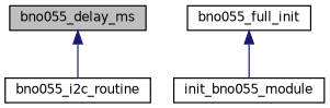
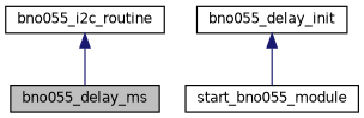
  digraph {
    rankdir=TB
    node [color=black fillcolor=white fontname=Helvetica fontsize=10 shape=record style=filled]
    edge [color=midnightblue dir=back fontname=Helvetica fontsize=10 labelfontname=Helvetica labelfontsize=10 style=solid]
    n1 [fillcolor=grey75 fontcolor=black height=0.2 label=bno055_delay_ms width=0.4]
    n2 [height=0.2 label=bno055_i2c_routine width=0.4]
-   n3 [height=0.2 label=bno055_full_init width=0.4]
-   n4 [height=0.2 label=init_bno055_module width=0.4]
-   n1 -> n2
+   n3 [height=0.2 label=bno055_delay_init width=0.4]
+   n4 [height=0.2 label=start_bno055_module width=0.4]
+   n2 -> n1
    n3 -> n4
  }
